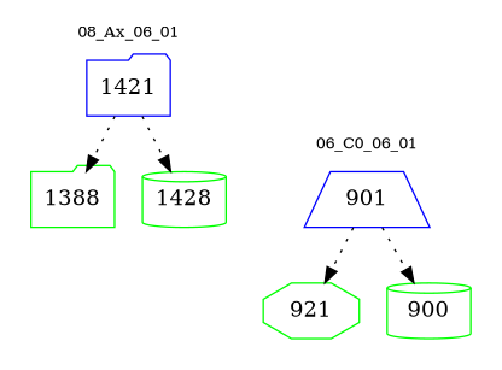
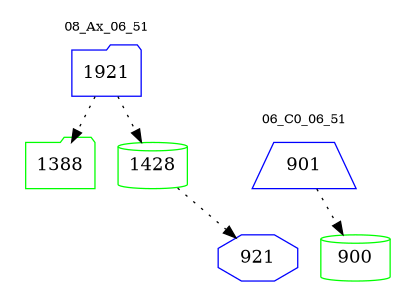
  digraph {
    node [color=green shape=folder]
    edge [color=black style=dotted]
-   n1 [color=blue label=1421]
+   n1 [color=blue label=1921]
    n2 [label=1388]
    n3 [label=1428 shape=cylinder]
    n4 [color=blue label=901 shape=trapezium]
    n5 [label=900 shape=cylinder]
-   n6 [label=921 shape=octagon]
+   n6 [color=blue label=921 shape=octagon]
    subgraph cluster_1 {
      color=white
      fontsize=10
-     label="08_Ax_06_01"
+     label="08_Ax_06_51"
      n1
      n2
      n3
    }
    subgraph cluster_2 {
      color=white
      fontsize=10
-     label="06_C0_06_01"
+     label="06_C0_06_51"
      n4
      n5
      n6
    }
    n1 -> n2
    n1 -> n3
    n4 -> n5
-   n4 -> n6
+   n3 -> n6
  }
